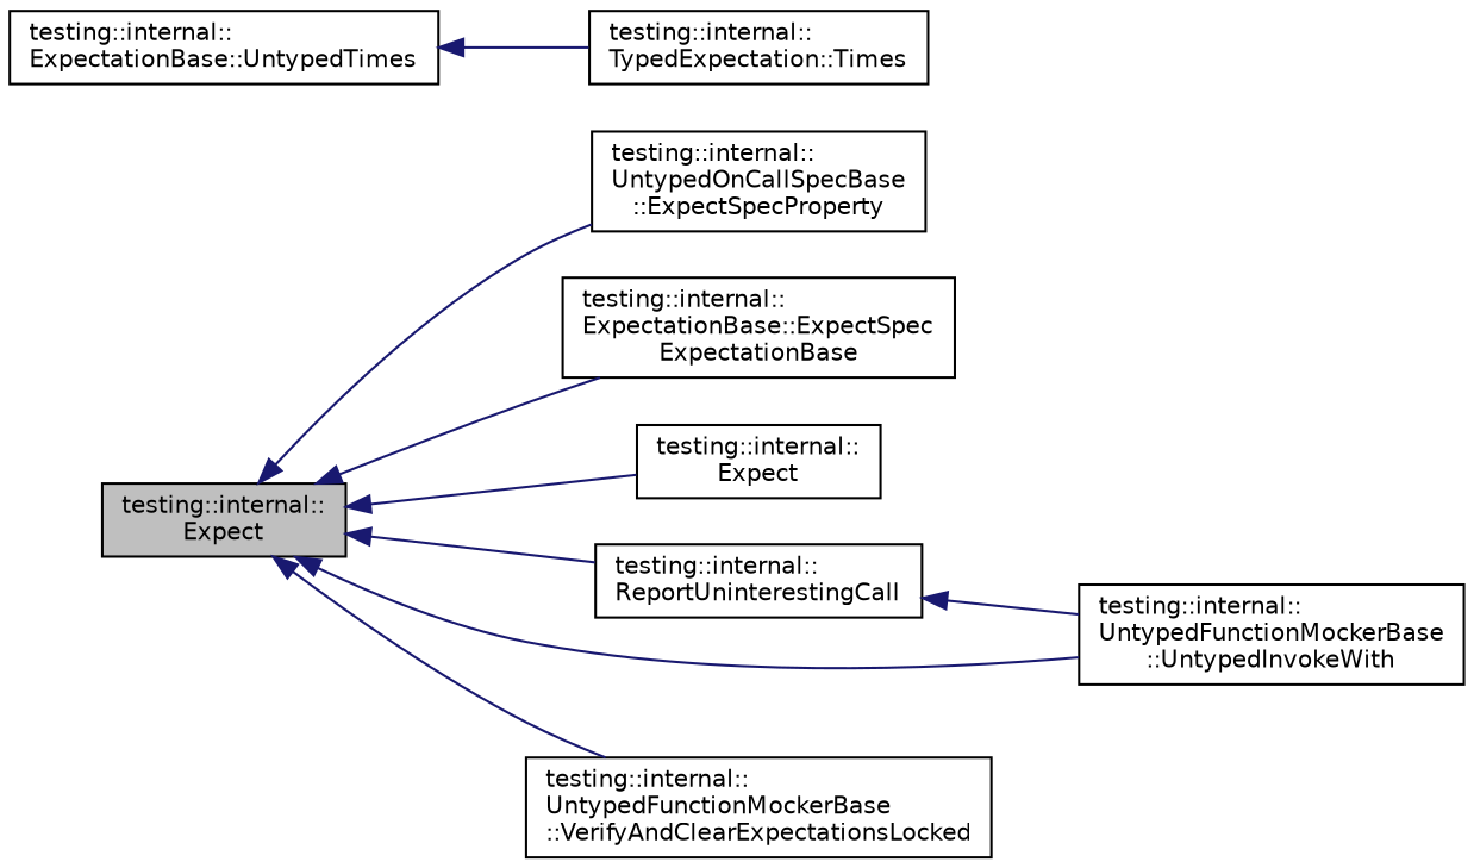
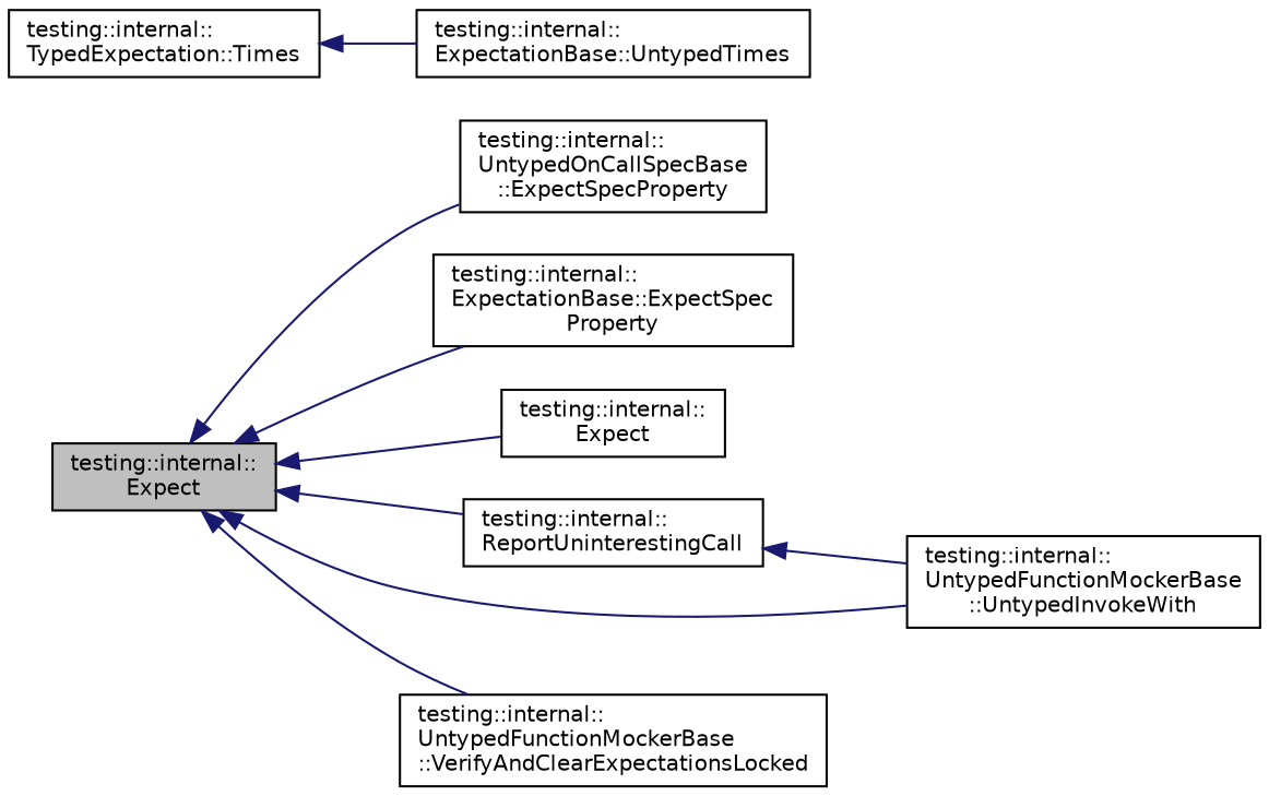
  digraph {
    rankdir=LR
    node [color=black fillcolor=white fontname=Helvetica fontsize=10 shape=record style=filled]
    edge [color=midnightblue dir=back fontname=Helvetica fontsize=10 labelfontname=Helvetica labelfontsize=10 style=solid]
    n1 [fillcolor=grey75 fontcolor=black height=0.2 label="testing::internal::\lExpect" width=0.4]
    n2 [height=0.2 label="testing::internal::\lUntypedOnCallSpecBase\l::ExpectSpecProperty" width=0.4]
-   n3 [height=0.2 label="testing::internal::\lExpectationBase::ExpectSpec\lExpectationBase" width=0.4]
+   n3 [height=0.2 label="testing::internal::\lExpectationBase::ExpectSpec\lProperty" width=0.4]
    n4 [height=0.2 label="testing::internal::\lExpect" width=0.4]
    n5 [height=0.2 label="testing::internal::\lReportUninterestingCall" width=0.4]
    n6 [height=0.2 label="testing::internal::\lUntypedFunctionMockerBase\l::UntypedInvokeWith" width=0.4]
    n7 [height=0.2 label="testing::internal::\lUntypedFunctionMockerBase\l::VerifyAndClearExpectationsLocked" width=0.4]
    n8 [height=0.2 label="testing::internal::\lExpectationBase::UntypedTimes" width=0.4]
    n9 [height=0.2 label="testing::internal::\lTypedExpectation::Times" width=0.4]
    n1 -> n2
    n1 -> n3
    n1 -> n4
    n1 -> n5
    n1 -> n6
    n1 -> n7
    n5 -> n6
-   n8 -> n9
+   n9 -> n8
  }
